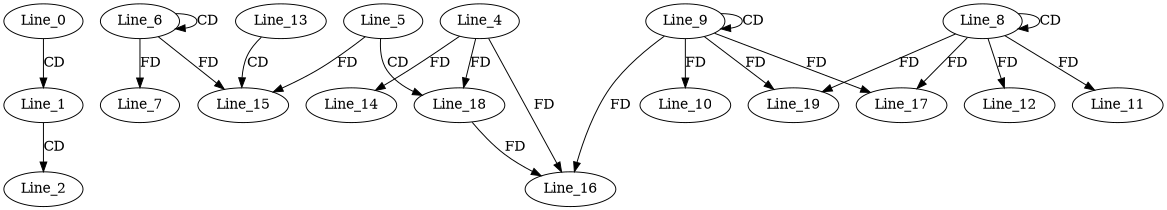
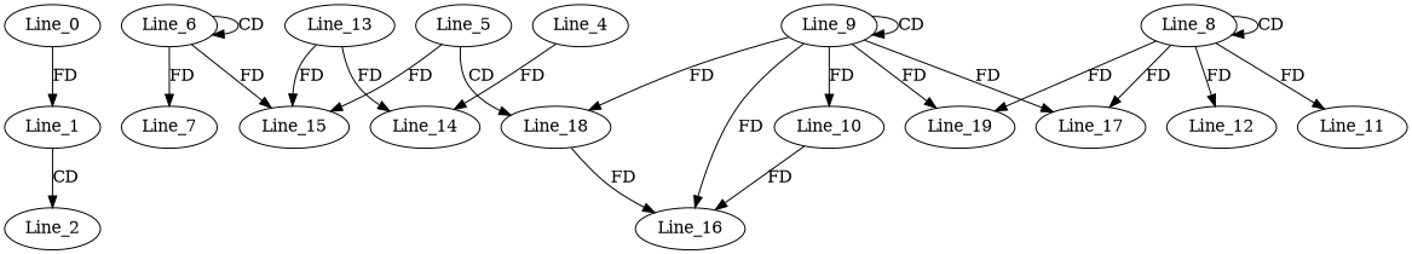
  digraph {
    Line_0
    Line_1
    Line_2
    Line_6
    Line_7
    Line_15
    Line_5
    Line_18
    Line_16
    Line_8
    Line_11
    Line_12
    Line_17
    Line_19
    Line_9
    Line_10
    Line_13
    Line_14
    Line_4
-   Line_0 -> Line_1 [label=CD]
+   Line_0 -> Line_1 [label=FD]
    Line_1 -> Line_2 [label=CD]
    Line_6 -> Line_6 [label=CD]
    Line_6 -> Line_7 [label=FD]
    Line_6 -> Line_15 [label=FD]
    Line_5 -> Line_15 [label=FD]
    Line_5 -> Line_18 [label=CD]
    Line_18 -> Line_16 [label=FD]
    Line_8 -> Line_8 [label=CD]
    Line_8 -> Line_11 [label=FD]
    Line_8 -> Line_12 [label=FD]
    Line_8 -> Line_17 [label=FD]
    Line_8 -> Line_19 [label=FD]
    Line_9 -> Line_16 [label=FD]
    Line_9 -> Line_17 [label=FD]
    Line_9 -> Line_19 [label=FD]
    Line_9 -> Line_9 [label=CD]
    Line_9 -> Line_10 [label=FD]
-   Line_13 -> Line_15 [label=CD]
-   Line_4 -> Line_18 [label=FD]
-   Line_4 -> Line_16 [label=FD]
+   Line_13 -> Line_15 [label=FD]
+   Line_13 -> Line_14 [label=FD]
+   Line_9 -> Line_18 [label=FD]
+   Line_10 -> Line_16 [label=FD]
    Line_4 -> Line_14 [label=FD]
  }
